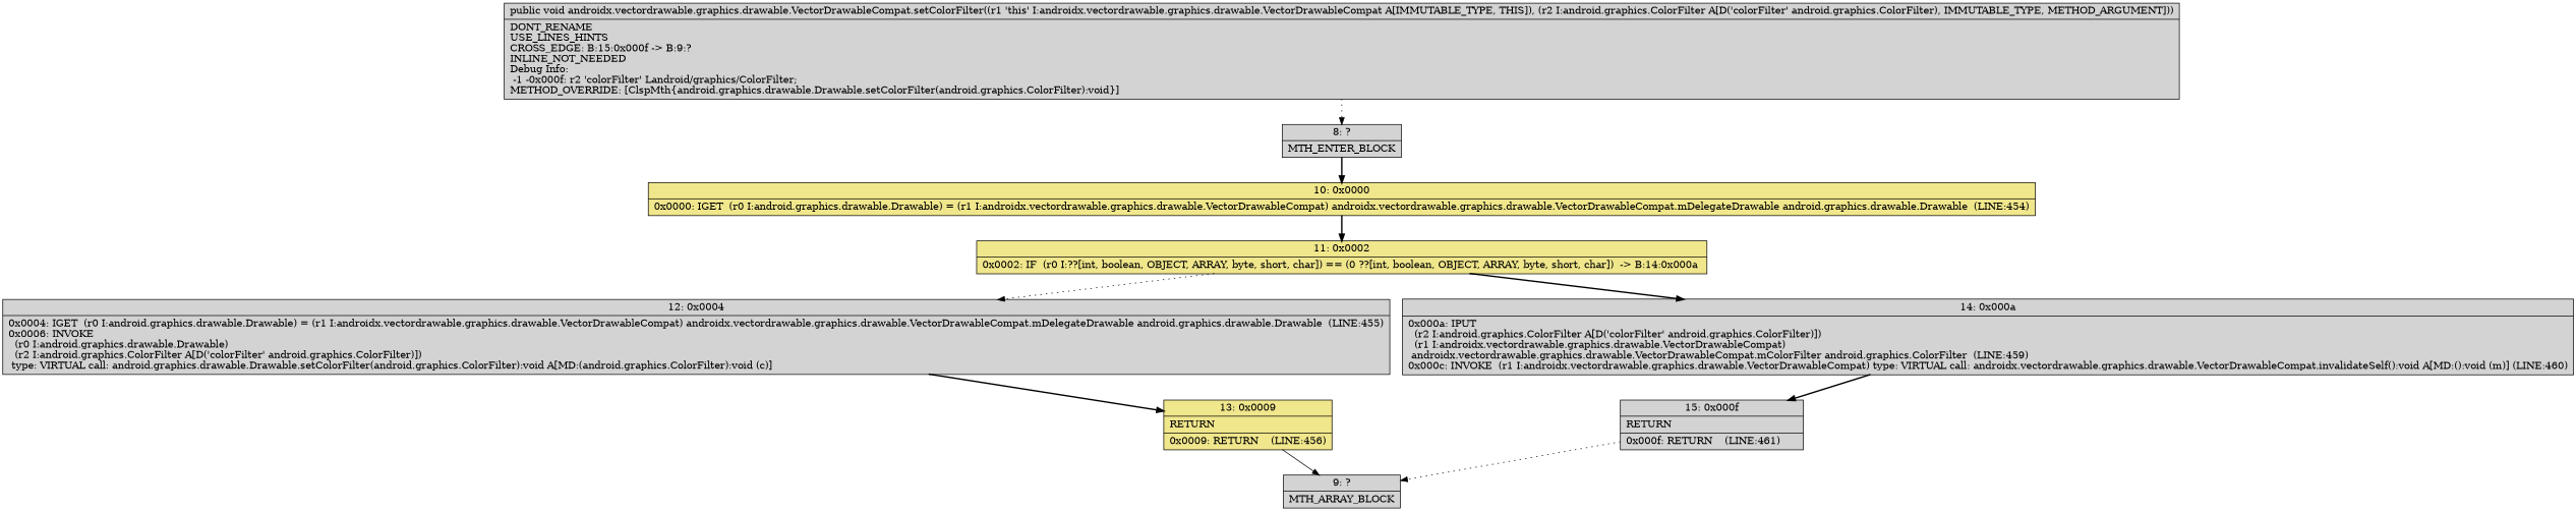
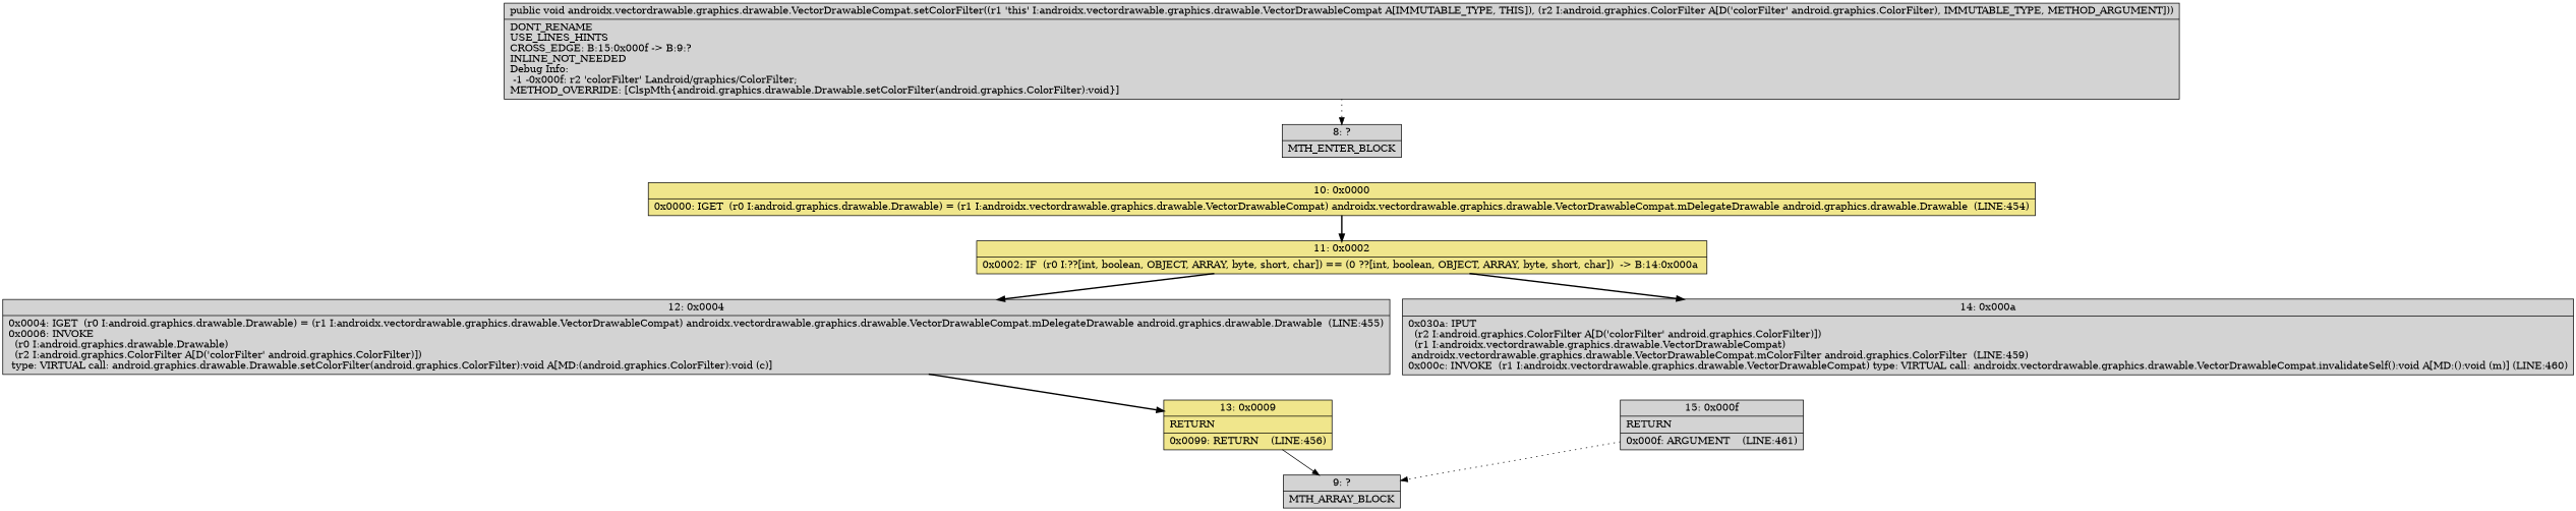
  digraph {
    node [fillcolor=lightgrey shape=record style=filled]
    edge [style=bold]
    n1 [label="{8\:\ ?|MTH_ENTER_BLOCK\l}"]
    n2 [fillcolor=khaki label="{10\:\ 0x0000|0x0000: IGET  (r0 I:android.graphics.drawable.Drawable) = (r1 I:androidx.vectordrawable.graphics.drawable.VectorDrawableCompat) androidx.vectordrawable.graphics.drawable.VectorDrawableCompat.mDelegateDrawable android.graphics.drawable.Drawable  (LINE:454)\l}"]
    n3 [fillcolor=khaki label="{11\:\ 0x0002|0x0002: IF  (r0 I:??[int, boolean, OBJECT, ARRAY, byte, short, char]) == (0 ??[int, boolean, OBJECT, ARRAY, byte, short, char])  \-\> B:14:0x000a \l}"]
    n4 [label="{12\:\ 0x0004|0x0004: IGET  (r0 I:android.graphics.drawable.Drawable) = (r1 I:androidx.vectordrawable.graphics.drawable.VectorDrawableCompat) androidx.vectordrawable.graphics.drawable.VectorDrawableCompat.mDelegateDrawable android.graphics.drawable.Drawable  (LINE:455)\l0x0006: INVOKE  \l  (r0 I:android.graphics.drawable.Drawable)\l  (r2 I:android.graphics.ColorFilter A[D('colorFilter' android.graphics.ColorFilter)])\l type: VIRTUAL call: android.graphics.drawable.Drawable.setColorFilter(android.graphics.ColorFilter):void A[MD:(android.graphics.ColorFilter):void (c)]\l}"]
-   n5 [label="{14\:\ 0x000a|0x000a: IPUT  \l  (r2 I:android.graphics.ColorFilter A[D('colorFilter' android.graphics.ColorFilter)])\l  (r1 I:androidx.vectordrawable.graphics.drawable.VectorDrawableCompat)\l androidx.vectordrawable.graphics.drawable.VectorDrawableCompat.mColorFilter android.graphics.ColorFilter  (LINE:459)\l0x000c: INVOKE  (r1 I:androidx.vectordrawable.graphics.drawable.VectorDrawableCompat) type: VIRTUAL call: androidx.vectordrawable.graphics.drawable.VectorDrawableCompat.invalidateSelf():void A[MD:():void (m)] (LINE:460)\l}"]
-   n6 [fillcolor=khaki label="{13\:\ 0x0009|RETURN\l|0x0009: RETURN    (LINE:456)\l}"]
-   n7 [label="{15\:\ 0x000f|RETURN\l|0x000f: RETURN    (LINE:461)\l}"]
+   n5 [label="{14\:\ 0x000a|0x030a: IPUT  \l  (r2 I:android.graphics.ColorFilter A[D('colorFilter' android.graphics.ColorFilter)])\l  (r1 I:androidx.vectordrawable.graphics.drawable.VectorDrawableCompat)\l androidx.vectordrawable.graphics.drawable.VectorDrawableCompat.mColorFilter android.graphics.ColorFilter  (LINE:459)\l0x000c: INVOKE  (r1 I:androidx.vectordrawable.graphics.drawable.VectorDrawableCompat) type: VIRTUAL call: androidx.vectordrawable.graphics.drawable.VectorDrawableCompat.invalidateSelf():void A[MD:():void (m)] (LINE:460)\l}"]
+   n6 [fillcolor=khaki label="{13\:\ 0x0009|RETURN\l|0x0099: RETURN    (LINE:456)\l}"]
+   n7 [label="{15\:\ 0x000f|RETURN\l|0x000f: ARGUMENT    (LINE:461)\l}"]
    n8 [label="{9\:\ ?|MTH_ARRAY_BLOCK\l}"]
    n9 [label="{public void androidx.vectordrawable.graphics.drawable.VectorDrawableCompat.setColorFilter((r1 'this' I:androidx.vectordrawable.graphics.drawable.VectorDrawableCompat A[IMMUTABLE_TYPE, THIS]), (r2 I:android.graphics.ColorFilter A[D('colorFilter' android.graphics.ColorFilter), IMMUTABLE_TYPE, METHOD_ARGUMENT]))  | DONT_RENAME\lUSE_LINES_HINTS\lCROSS_EDGE: B:15:0x000f \-\> B:9:?\lINLINE_NOT_NEEDED\lDebug Info:\l  \-1 \-0x000f: r2 'colorFilter' Landroid\/graphics\/ColorFilter;\lMETHOD_OVERRIDE: [ClspMth\{android.graphics.drawable.Drawable.setColorFilter(android.graphics.ColorFilter):void\}]\l}"]
-   n1 -> n2
    n2 -> n3
-   n3 -> n4 [style=dotted]
+   n3 -> n4
    n3 -> n5
    n4 -> n6
-   n5 -> n7
    n6 -> n8 [style=solid]
    n7 -> n8 [style=dotted]
    n9 -> n1 [style=dotted]
  }
